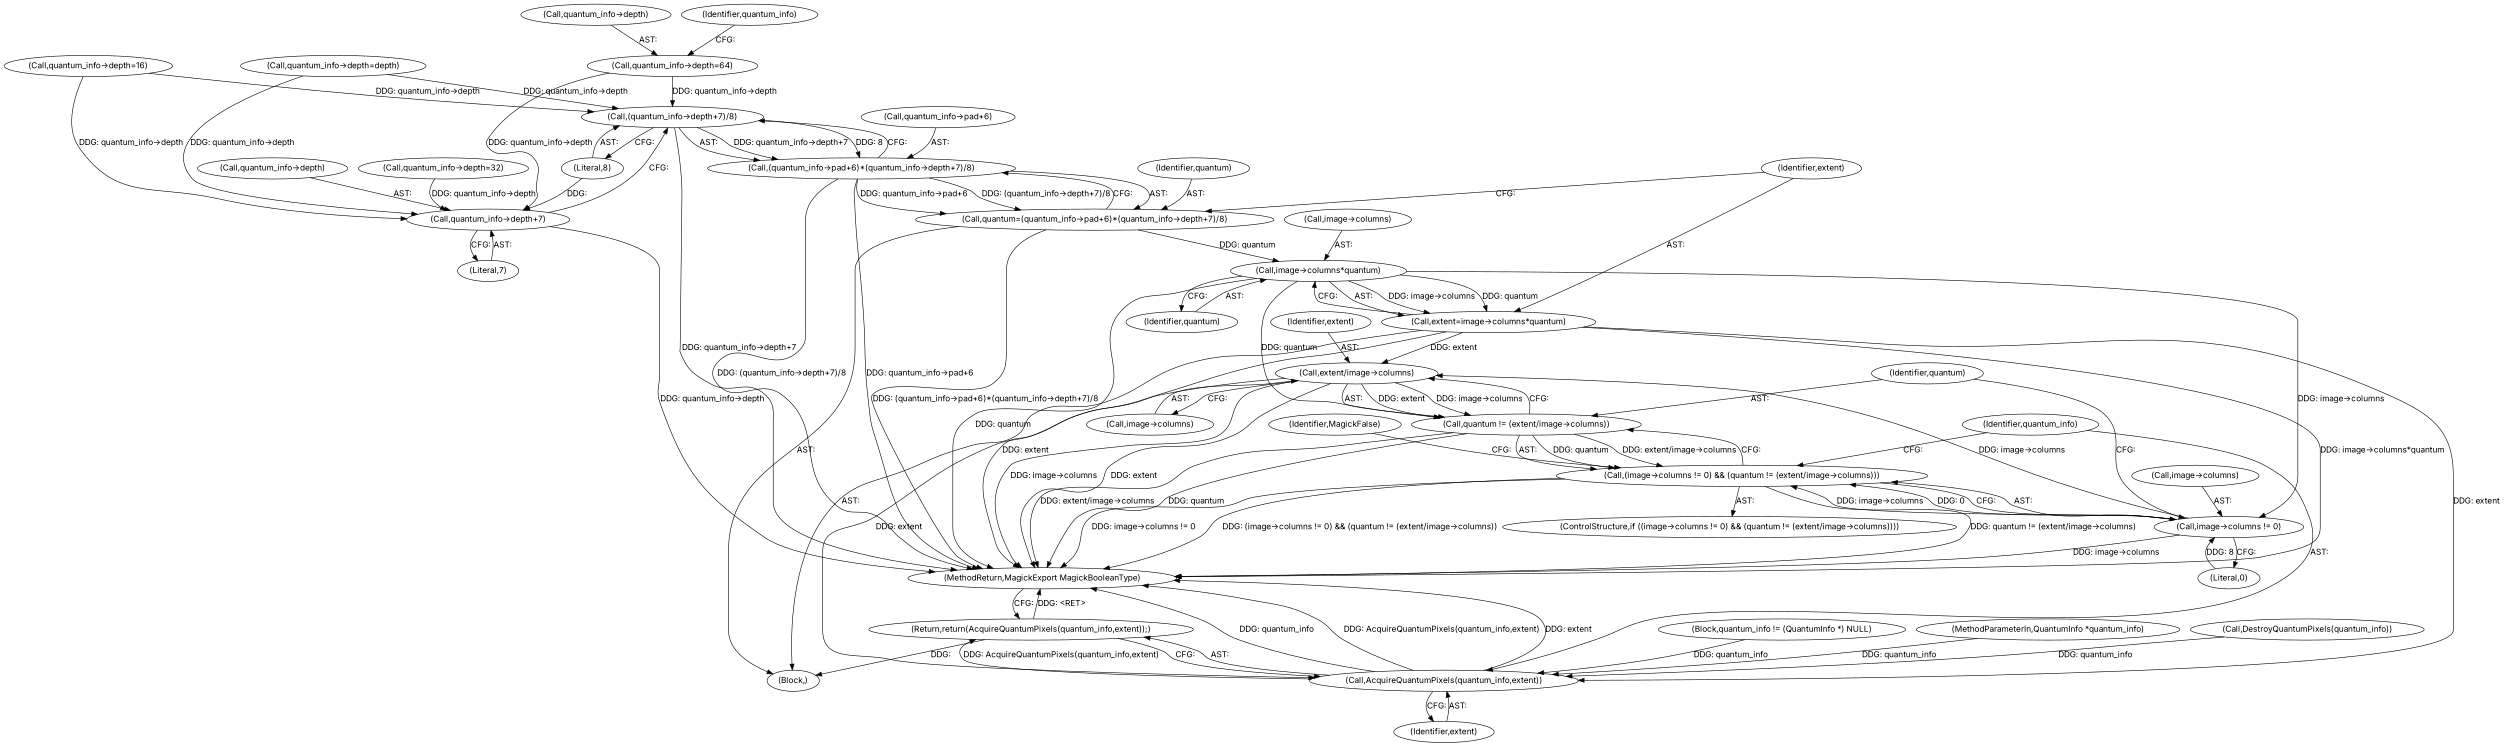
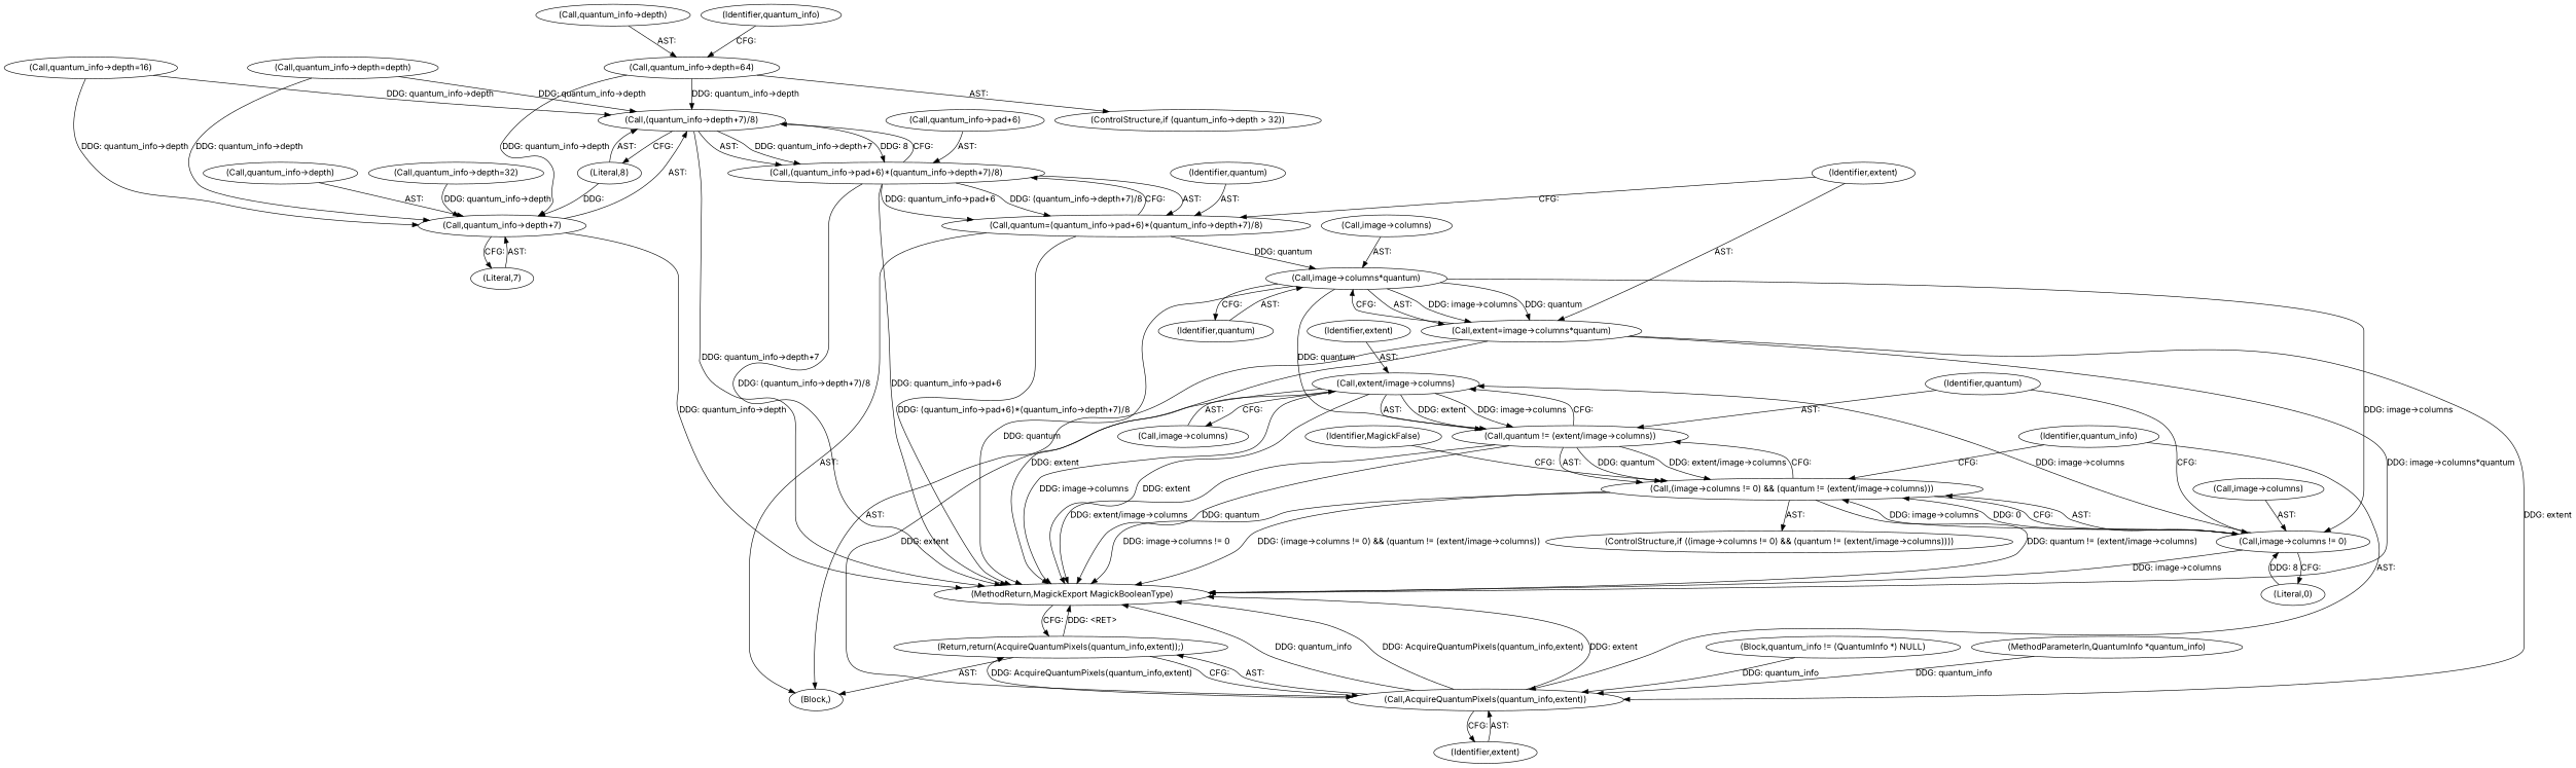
  digraph {
    fontname=Inter
    node [fontname=Inter]
    edge [fontname=Inter]
    n1 [label="(Call,quantum_info->depth=64)"]
    n2 [label="(Call,(quantum_info->depth+7)/8)"]
    n3 [label="(Call,quantum_info->depth+7)"]
+   n4 [label="(ControlStructure,if (quantum_info->depth > 32))"]
    n5 [label="(Call,(quantum_info->pad+6)*(quantum_info->depth+7)/8)"]
    n6 [label="(Literal,8)"]
    n7 [label="(MethodReturn,MagickExport MagickBooleanType)"]
    n8 [label="(Literal,7)"]
    n9 [label="(Call,quantum=(quantum_info->pad+6)*(quantum_info->depth+7)/8)"]
    n10 [label="(Return,return(AcquireQuantumPixels(quantum_info,extent));)"]
    n11 [label="(Call,image->columns*quantum)"]
    n12 [label="(Block,)"]
    n13 [label="(Call,extent=image->columns*quantum)"]
    n14 [label="(Call,quantum != (extent/image->columns))"]
    n15 [label="(Call,image->columns != 0)"]
    n16 [label="(Identifier,quantum)"]
    n17 [label="(Call,extent/image->columns)"]
    n18 [label="(Call,AcquireQuantumPixels(quantum_info,extent))"]
    n19 [label="(Call,(image->columns != 0) && (quantum != (extent/image->columns)))"]
    n20 [label="(Literal,0)"]
    n21 [label="(Call,image->columns)"]
    n22 [label="(Identifier,extent)"]
    n23 [label="(ControlStructure,if ((image->columns != 0) && (quantum != (extent/image->columns))))"]
    n24 [label="(Call,image->columns)"]
    n25 [label="(Call,quantum_info->depth)"]
    n26 [label="(Identifier,quantum)"]
    n27 [label="(Identifier,extent)"]
    n28 [label="(Call,image->columns)"]
    n29 [label="(Call,quantum_info->depth=depth)"]
    n30 [label="(Call,quantum_info->depth=16)"]
    n31 [label="(Call,quantum_info->pad+6)"]
    n32 [label="(Call,quantum_info->depth=32)"]
    n33 [label="(MethodParameterIn,QuantumInfo *quantum_info)"]
-   n34 [label="(Call,DestroyQuantumPixels(quantum_info))"]
    n35 [label="(Identifier,MagickFalse)"]
    n36 [label="(Identifier,quantum_info)"]
    n37 [label="(Identifier,quantum)"]
    n38 [label="(Identifier,extent)"]
    n39 [label="(Block,quantum_info != (QuantumInfo *) NULL)"]
    n40 [label="(Call,quantum_info->depth)"]
    n41 [label="(Identifier,quantum_info)"]
    n1 -> n2 [label="DDG: quantum_info->depth"]
    n1 -> n3 [label="DDG: quantum_info->depth"]
+   n1 -> n4 [label="AST: "]
    n2 -> n5 [label="AST: "]
    n2 -> n5 [label="DDG: quantum_info->depth+7"]
    n2 -> n5 [label="DDG: 8"]
    n2 -> n6 [label="CFG: "]
    n2 -> n7 [label="DDG: quantum_info->depth+7"]
-   n3 -> n2 [label="CFG: "]
+   n3 -> n2 [label="AST: "]
    n3 -> n7 [label="DDG: quantum_info->depth"]
    n3 -> n8 [label="CFG: "]
    n5 -> n2 [label="CFG: "]
    n5 -> n7 [label="DDG: quantum_info->pad+6"]
    n5 -> n7 [label="DDG: (quantum_info->depth+7)/8"]
    n5 -> n9 [label="AST: "]
    n5 -> n9 [label="DDG: quantum_info->pad+6"]
    n5 -> n9 [label="DDG: (quantum_info->depth+7)/8"]
    n6 -> n2 [label="AST: "]
    n6 -> n3 [label="DDG: "]
    n7 -> n10 [label="CFG: "]
    n8 -> n3 [label="AST: "]
    n9 -> n5 [label="CFG: "]
    n9 -> n7 [label="DDG: (quantum_info->pad+6)*(quantum_info->depth+7)/8"]
    n9 -> n11 [label="DDG: quantum"]
    n9 -> n12 [label="AST: "]
    n10 -> n7 [label="DDG: <RET>"]
-   n10 -> n12 [label="DDG: "]
+   n10 -> n12 [label="AST: "]
    n10 -> n18 [label="CFG: "]
    n11 -> n7 [label="DDG: quantum"]
    n11 -> n13 [label="AST: "]
    n11 -> n13 [label="DDG: image->columns"]
    n11 -> n13 [label="DDG: quantum"]
    n11 -> n14 [label="DDG: quantum"]
    n11 -> n15 [label="DDG: image->columns"]
    n11 -> n16 [label="CFG: "]
    n13 -> n7 [label="DDG: extent"]
    n13 -> n7 [label="DDG: image->columns*quantum"]
    n13 -> n11 [label="CFG: "]
    n13 -> n12 [label="AST: "]
-   n13 -> n17 [label="DDG: extent"]
    n13 -> n18 [label="DDG: extent"]
    n14 -> n7 [label="DDG: quantum"]
    n14 -> n7 [label="DDG: extent/image->columns"]
    n14 -> n17 [label="CFG: "]
    n14 -> n19 [label="AST: "]
    n14 -> n19 [label="DDG: quantum"]
    n14 -> n19 [label="DDG: extent/image->columns"]
    n15 -> n7 [label="DDG: image->columns"]
    n15 -> n17 [label="DDG: image->columns"]
    n15 -> n19 [label="AST: "]
    n15 -> n19 [label="DDG: image->columns"]
    n15 -> n19 [label="DDG: 0"]
    n15 -> n20 [label="CFG: "]
    n16 -> n11 [label="AST: "]
    n17 -> n7 [label="DDG: image->columns"]
    n17 -> n7 [label="DDG: extent"]
    n17 -> n14 [label="AST: "]
    n17 -> n14 [label="DDG: extent"]
    n17 -> n14 [label="DDG: image->columns"]
    n17 -> n18 [label="DDG: extent"]
    n17 -> n21 [label="CFG: "]
    n18 -> n7 [label="DDG: AcquireQuantumPixels(quantum_info,extent)"]
    n18 -> n7 [label="DDG: extent"]
    n18 -> n7 [label="DDG: quantum_info"]
    n18 -> n10 [label="AST: "]
    n18 -> n10 [label="DDG: AcquireQuantumPixels(quantum_info,extent)"]
    n18 -> n22 [label="CFG: "]
    n19 -> n7 [label="DDG: (image->columns != 0) && (quantum != (extent/image->columns))"]
    n19 -> n7 [label="DDG: quantum != (extent/image->columns)"]
    n19 -> n7 [label="DDG: image->columns != 0"]
    n19 -> n14 [label="CFG: "]
    n19 -> n15 [label="CFG: "]
    n19 -> n23 [label="AST: "]
    n20 -> n15 [label="DDG: 8"]
    n21 -> n17 [label="AST: "]
    n22 -> n18 [label="AST: "]
    n24 -> n15 [label="AST: "]
    n25 -> n3 [label="AST: "]
    n26 -> n14 [label="AST: "]
    n26 -> n15 [label="CFG: "]
    n27 -> n17 [label="AST: "]
    n28 -> n11 [label="AST: "]
    n29 -> n2 [label="DDG: quantum_info->depth"]
    n29 -> n3 [label="DDG: quantum_info->depth"]
    n30 -> n2 [label="DDG: quantum_info->depth"]
    n30 -> n3 [label="DDG: quantum_info->depth"]
    n31 -> n5 [label="AST: "]
    n32 -> n3 [label="DDG: quantum_info->depth"]
    n33 -> n18 [label="DDG: quantum_info"]
-   n34 -> n18 [label="DDG: quantum_info"]
    n35 -> n19 [label="CFG: "]
    n36 -> n18 [label="AST: "]
    n36 -> n19 [label="CFG: "]
    n37 -> n9 [label="AST: "]
    n38 -> n9 [label="CFG: "]
    n38 -> n13 [label="AST: "]
    n39 -> n18 [label="DDG: quantum_info"]
    n40 -> n1 [label="AST: "]
    n41 -> n1 [label="CFG: "]
  }
